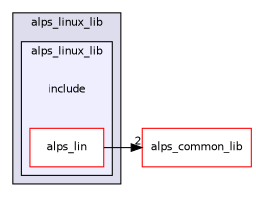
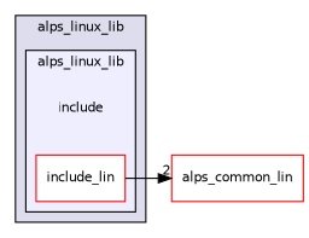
  digraph {
    compound=true
    rankdir=LR
    node [fontname=Helvetica fontsize=10 shape=box color=red fillcolor=white style=filled]
    n1 [label=include shape=plaintext color="" fillcolor="" style=""]
-   n2 [label=alps_lin]
-   n3 [label=alps_common_lib]
+   n2 [label=include_lin]
+   n3 [label=alps_common_lin]
    subgraph cluster_1 {
      bgcolor="#ddddee"
      fontname=Helvetica
      fontsize=10
      label=alps_linux_lib
      pencolor=black
      subgraph cluster_2 {
        bgcolor="#eeeeff"
        fontname=Helvetica
        fontsize=10
        pencolor=black
        n1
        n2
      }
    }
    n2 -> n3 [headlabel=2 labeldistance=1.5 labelfontname=Helvetica labelfontsize=10]
  }
